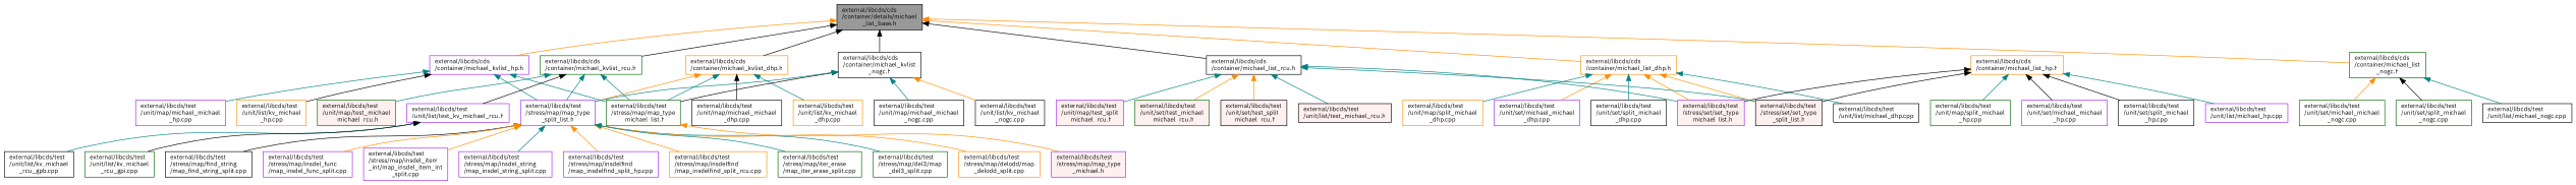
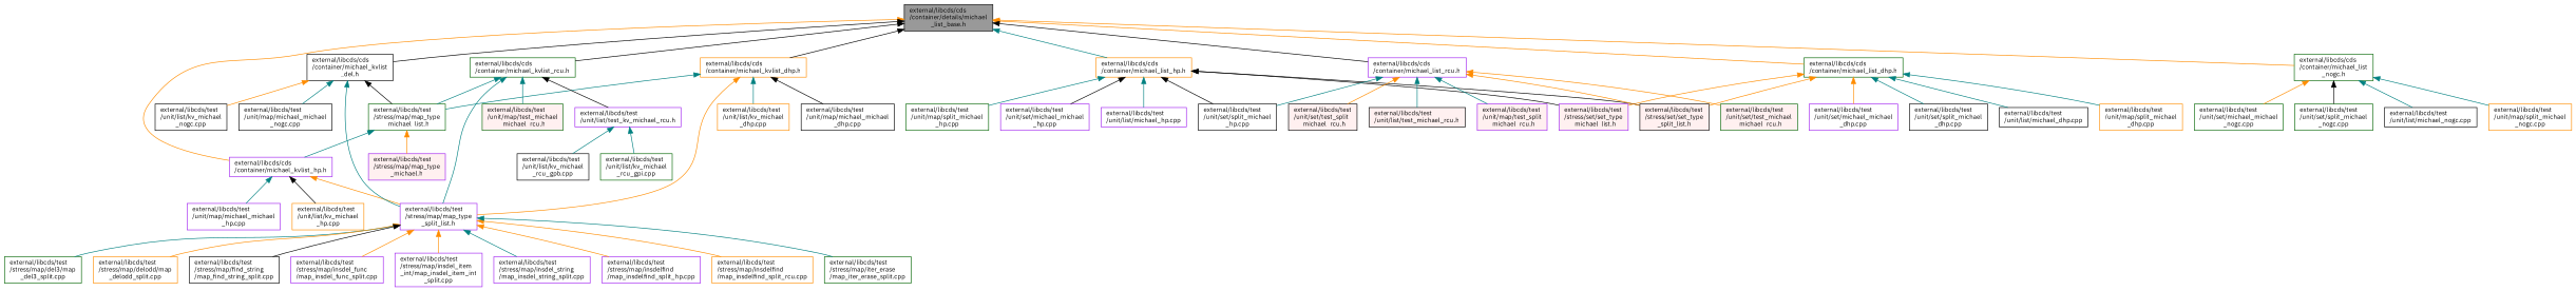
  digraph {
    fontname="IBM Plex Sans"
    node [color=black fillcolor=white fontname="IBM Plex Sans" fontsize=10 shape=box style=filled]
    edge [color=teal dir=back fontname="IBM Plex Sans" fontsize=10 labelfontname=Helvetica labelfontsize=10 style=solid]
    n1 [fillcolor=grey60 fontcolor=black height=0.2 label="external/libcds/cds\l/container/details/michael\l_list_base.h" width=0.4]
    n2 [color=darkorange height=0.2 label="external/libcds/cds\l/container/michael_kvlist_dhp.h" width=0.4]
    n3 [color=purple height=0.2 label="external/libcds/cds\l/container/michael_kvlist_hp.h" width=0.4]
-   n4 [height=0.2 label="external/libcds/cds\l/container/michael_kvlist\l_nogc.h" width=0.4]
+   n4 [height=0.2 label="external/libcds/cds\l/container/michael_kvlist\l_del.h" width=0.4]
    n5 [color=darkgreen height=0.2 label="external/libcds/cds\l/container/michael_kvlist_rcu.h" width=0.4]
-   n6 [color=darkorange height=0.2 label="external/libcds/cds\l/container/michael_list_dhp.h" width=0.4]
+   n6 [color=darkgreen height=0.2 label="external/libcds/cds\l/container/michael_list_dhp.h" width=0.4]
    n7 [color=darkorange height=0.2 label="external/libcds/cds\l/container/michael_list_hp.h" width=0.4]
    n8 [color=darkgreen height=0.2 label="external/libcds/cds\l/container/michael_list\l_nogc.h" width=0.4]
-   n9 [height=0.2 label="external/libcds/cds\l/container/michael_list_rcu.h" width=0.4]
+   n9 [color=purple height=0.2 label="external/libcds/cds\l/container/michael_list_rcu.h" width=0.4]
    n10 [color=darkgreen height=0.2 label="external/libcds/test\l/stress/map/map_type\l_michael_list.h" width=0.4]
    n11 [color=purple height=0.2 label="external/libcds/test\l/stress/map/map_type\l_split_list.h" width=0.4]
    n12 [color=darkorange height=0.2 label="external/libcds/test\l/unit/list/kv_michael\l_dhp.cpp" width=0.4]
    n13 [height=0.2 label="external/libcds/test\l/unit/map/michael_michael\l_dhp.cpp" width=0.4]
    n14 [color=darkorange height=0.2 label="external/libcds/test\l/unit/list/kv_michael\l_hp.cpp" width=0.4]
    n15 [color=purple height=0.2 label="external/libcds/test\l/unit/map/michael_michael\l_hp.cpp" width=0.4]
    n16 [height=0.2 label="external/libcds/test\l/unit/list/kv_michael\l_nogc.cpp" width=0.4]
    n17 [height=0.2 label="external/libcds/test\l/unit/map/michael_michael\l_nogc.cpp" width=0.4]
    n18 [color=purple height=0.2 label="external/libcds/test\l/unit/list/test_kv_michael_rcu.h" width=0.4]
    n19 [color=darkgreen fillcolor="#FFF0F0" height=0.2 label="external/libcds/test\l/unit/map/test_michael\l_michael_rcu.h" width=0.4]
    n20 [color=purple fillcolor="#FFF0F0" height=0.2 label="external/libcds/test\l/stress/set/set_type\l_michael_list.h" width=0.4]
    n21 [fillcolor="#FFF0F0" height=0.2 label="external/libcds/test\l/stress/set/set_type\l_split_list.h" width=0.4]
    n22 [height=0.2 label="external/libcds/test\l/unit/list/michael_dhp.cpp" width=0.4]
    n23 [color=darkorange height=0.2 label="external/libcds/test\l/unit/map/split_michael\l_dhp.cpp" width=0.4]
    n24 [color=purple height=0.2 label="external/libcds/test\l/unit/set/michael_michael\l_dhp.cpp" width=0.4]
    n25 [height=0.2 label="external/libcds/test\l/unit/set/split_michael\l_dhp.cpp" width=0.4]
    n26 [color=purple height=0.2 label="external/libcds/test\l/unit/list/michael_hp.cpp" width=0.4]
    n27 [color=darkgreen height=0.2 label="external/libcds/test\l/unit/map/split_michael\l_hp.cpp" width=0.4]
    n28 [color=purple height=0.2 label="external/libcds/test\l/unit/set/michael_michael\l_hp.cpp" width=0.4]
    n29 [height=0.2 label="external/libcds/test\l/unit/set/split_michael\l_hp.cpp" width=0.4]
    n30 [height=0.2 label="external/libcds/test\l/unit/list/michael_nogc.cpp" width=0.4]
+   n31 [color=darkorange height=0.2 label="external/libcds/test\l/unit/map/split_michael\l_nogc.cpp" width=0.4]
    n32 [color=darkgreen height=0.2 label="external/libcds/test\l/unit/set/michael_michael\l_nogc.cpp" width=0.4]
    n33 [color=darkgreen height=0.2 label="external/libcds/test\l/unit/set/split_michael\l_nogc.cpp" width=0.4]
    n34 [fillcolor="#FFF0F0" height=0.2 label="external/libcds/test\l/unit/list/test_michael_rcu.h" width=0.4]
    n35 [color=purple fillcolor="#FFF0F0" height=0.2 label="external/libcds/test\l/unit/map/test_split\l_michael_rcu.h" width=0.4]
    n36 [color=darkgreen fillcolor="#FFF0F0" height=0.2 label="external/libcds/test\l/unit/set/test_michael\l_michael_rcu.h" width=0.4]
    n37 [fillcolor="#FFF0F0" height=0.2 label="external/libcds/test\l/unit/set/test_split\l_michael_rcu.h" width=0.4]
    n38 [color=purple fillcolor="#FFF0F0" height=0.2 label="external/libcds/test\l/stress/map/map_type\l_michael.h" width=0.4]
    n39 [color=darkgreen height=0.2 label="external/libcds/test\l/stress/map/del3/map\l_del3_split.cpp" width=0.4]
    n40 [color=darkorange height=0.2 label="external/libcds/test\l/stress/map/delodd/map\l_delodd_split.cpp" width=0.4]
    n41 [height=0.2 label="external/libcds/test\l/stress/map/find_string\l/map_find_string_split.cpp" width=0.4]
    n42 [color=purple height=0.2 label="external/libcds/test\l/stress/map/insdel_func\l/map_insdel_func_split.cpp" width=0.4]
    n43 [color=purple height=0.2 label="external/libcds/test\l/stress/map/insdel_item\l_int/map_insdel_item_int\l_split.cpp" width=0.4]
    n44 [color=purple height=0.2 label="external/libcds/test\l/stress/map/insdel_string\l/map_insdel_string_split.cpp" width=0.4]
    n45 [color=purple height=0.2 label="external/libcds/test\l/stress/map/insdelfind\l/map_insdelfind_split_hp.cpp" width=0.4]
    n46 [color=darkorange height=0.2 label="external/libcds/test\l/stress/map/insdelfind\l/map_insdelfind_split_rcu.cpp" width=0.4]
    n47 [color=darkgreen height=0.2 label="external/libcds/test\l/stress/map/iter_erase\l/map_iter_erase_split.cpp" width=0.4]
    n48 [height=0.2 label="external/libcds/test\l/unit/list/kv_michael\l_rcu_gpb.cpp" width=0.4]
    n49 [color=darkgreen height=0.2 label="external/libcds/test\l/unit/list/kv_michael\l_rcu_gpi.cpp" width=0.4]
    n1 -> n2 [color=black]
    n1 -> n3 [color=darkorange]
    n1 -> n4 [color=black]
    n1 -> n5 [color=black]
    n1 -> n6 [color=darkorange]
+   n1 -> n7
    n1 -> n8 [color=darkorange]
    n1 -> n9 [color=black]
    n2 -> n10
    n2 -> n11 [color=darkorange]
    n2 -> n12
    n2 -> n13 [color=black]
-   n3 -> n10
-   n3 -> n11
+   n10 -> n3
+   n3 -> n11 [color=darkorange]
    n3 -> n14 [color=black]
    n3 -> n15
    n4 -> n10 [color=black]
    n4 -> n11
    n4 -> n16 [color=darkorange]
    n4 -> n17
    n5 -> n10
    n5 -> n11
    n5 -> n18 [color=black]
    n5 -> n19
    n6 -> n20 [color=darkorange]
    n6 -> n21 [color=darkorange]
    n6 -> n22
    n6 -> n23
    n6 -> n24 [color=darkorange]
    n6 -> n25
    n7 -> n20 [color=black]
    n7 -> n21 [color=black]
    n7 -> n26
    n7 -> n27
    n7 -> n28 [color=black]
    n7 -> n29 [color=black]
    n8 -> n30
+   n8 -> n31
    n8 -> n32 [color=darkorange]
    n8 -> n33 [color=black]
-   n9 -> n20
-   n9 -> n21
+   n9 -> n29
+   n9 -> n21 [color=darkorange]
    n9 -> n34
    n9 -> n35
    n9 -> n36 [color=darkorange]
    n9 -> n37 [color=darkorange]
    n10 -> n38 [color=darkorange]
    n11 -> n39
    n11 -> n40 [color=darkorange]
    n11 -> n41 [color=black]
    n11 -> n42 [color=darkorange]
    n11 -> n43 [color=darkorange]
    n11 -> n44
    n11 -> n45 [color=darkorange]
    n11 -> n46 [color=darkorange]
    n11 -> n47
    n18 -> n48
-   n18 -> n49 [color=black]
+   n18 -> n49
  }
